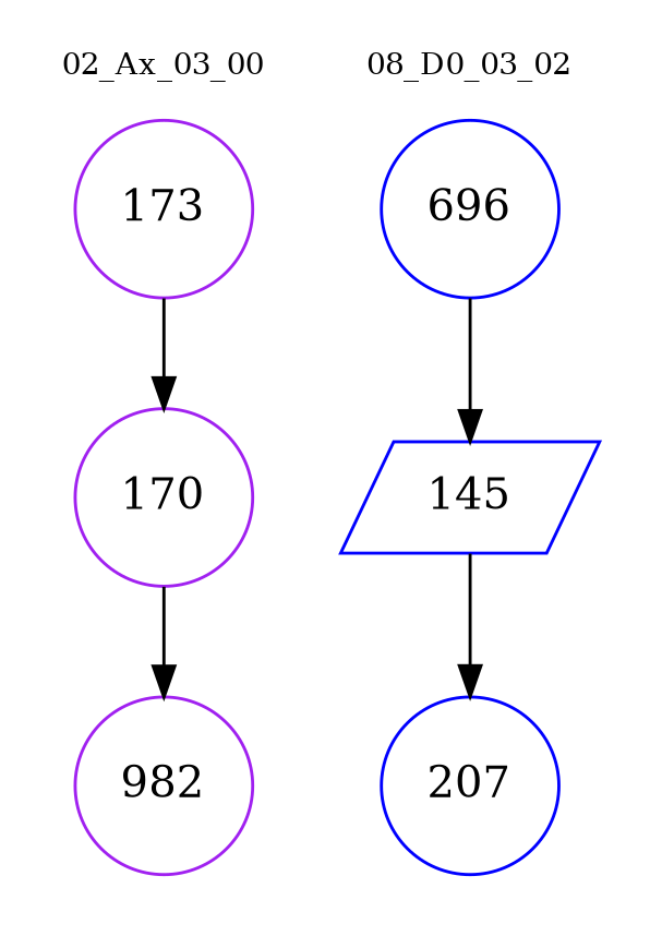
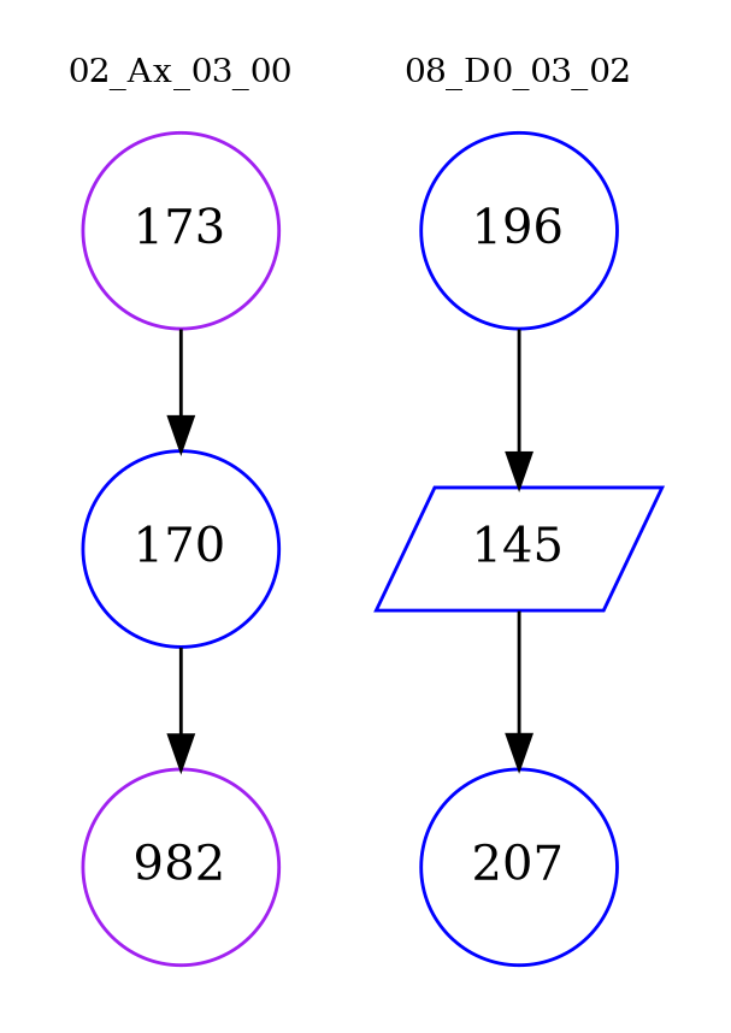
  digraph {
    node [color=blue shape=circle]
    edge [color=black]
    n1 [color=purple label=173]
-   n2 [color=purple label=170]
+   n2 [label=170]
    n3 [color=purple label=982]
-   n4 [label=696]
+   n4 [label=196]
    n5 [label=145 shape=parallelogram]
    n6 [label=207]
    subgraph cluster_1 {
      color=white
      fontsize=10
      label="02_Ax_03_00"
      n1
      n2
      n3
    }
    subgraph cluster_2 {
      color=white
      fontsize=10
      label="08_D0_03_02"
      n4
      n5
      n6
    }
    n1 -> n2
    n2 -> n3
    n4 -> n5
    n5 -> n6
  }
